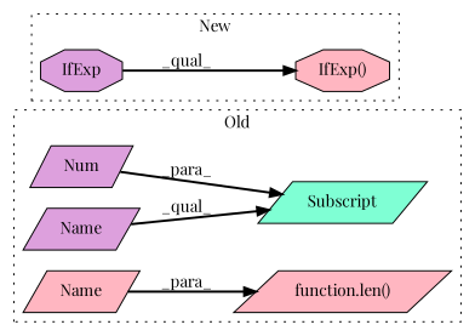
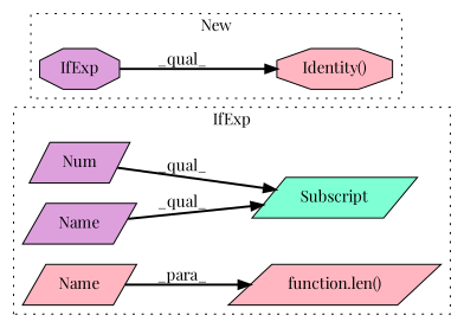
  digraph {
    fontname="Playfair Display"
    rankdir=LR
    node [a=75 fillcolor=lightpink fontname="Playfair Display" l=15 shape=parallelogram style=filled]
    edge [fontname="Playfair Display" style=bold]
    n1 [l="4,1" label="function.len()" s="1722,1741"]
    n2 [a=63 fillcolor=aquamarine l="18,0" label=Subscript s="1342,0"]
    n3 [a=76 fillcolor=plum l=1 label=Num s=1358]
    n4 [a=87 fillcolor=plum label=Name s=1342]
    n5 [a=87 label=Name s=1726]
-   n6 [l=13 label="IfExp()" s=7236 shape=octagon]
+   n6 [l=13 label="Identity()" s=7236 shape=octagon]
    n7 [a=51 fillcolor=plum l="12,14" label=IfExp s="7195,7222" shape=octagon]
    subgraph cluster_1 {
-     label=Old
+     label=IfExp
      style=dotted
      n1
      n2
      n3
      n4
      n5
    }
    subgraph cluster_2 {
      label=New
      style=dotted
      n6
      n7
    }
-   n3 -> n2 [label=_para_]
+   n3 -> n2 [label=_qual_]
    n4 -> n2 [label=_qual_]
    n5 -> n1 [label=_para_]
    n7 -> n6 [label=_qual_]
  }
